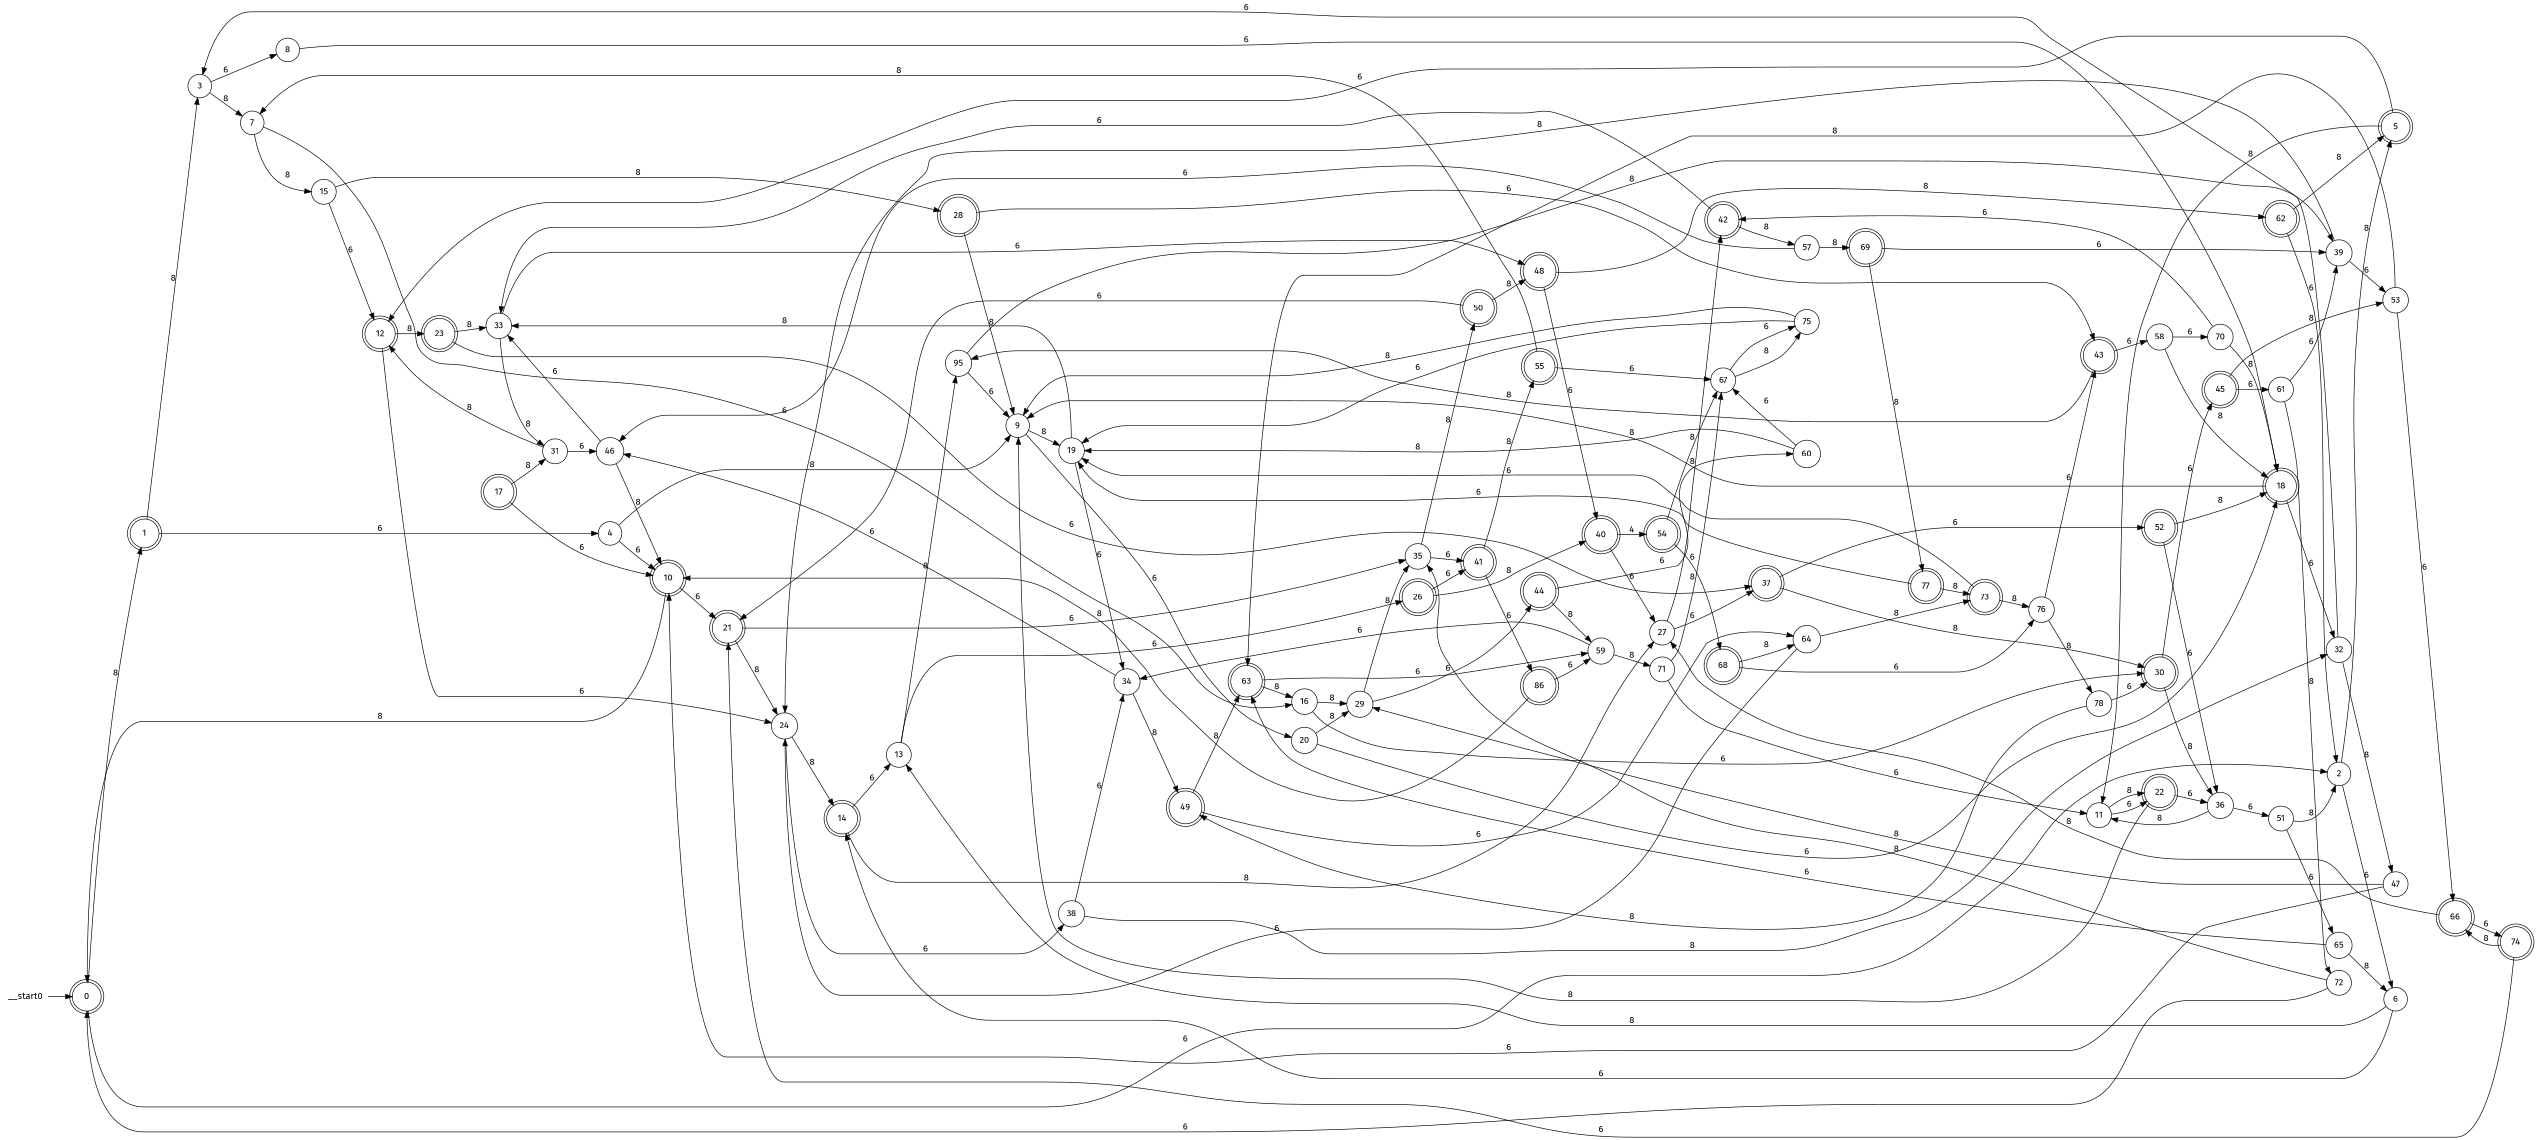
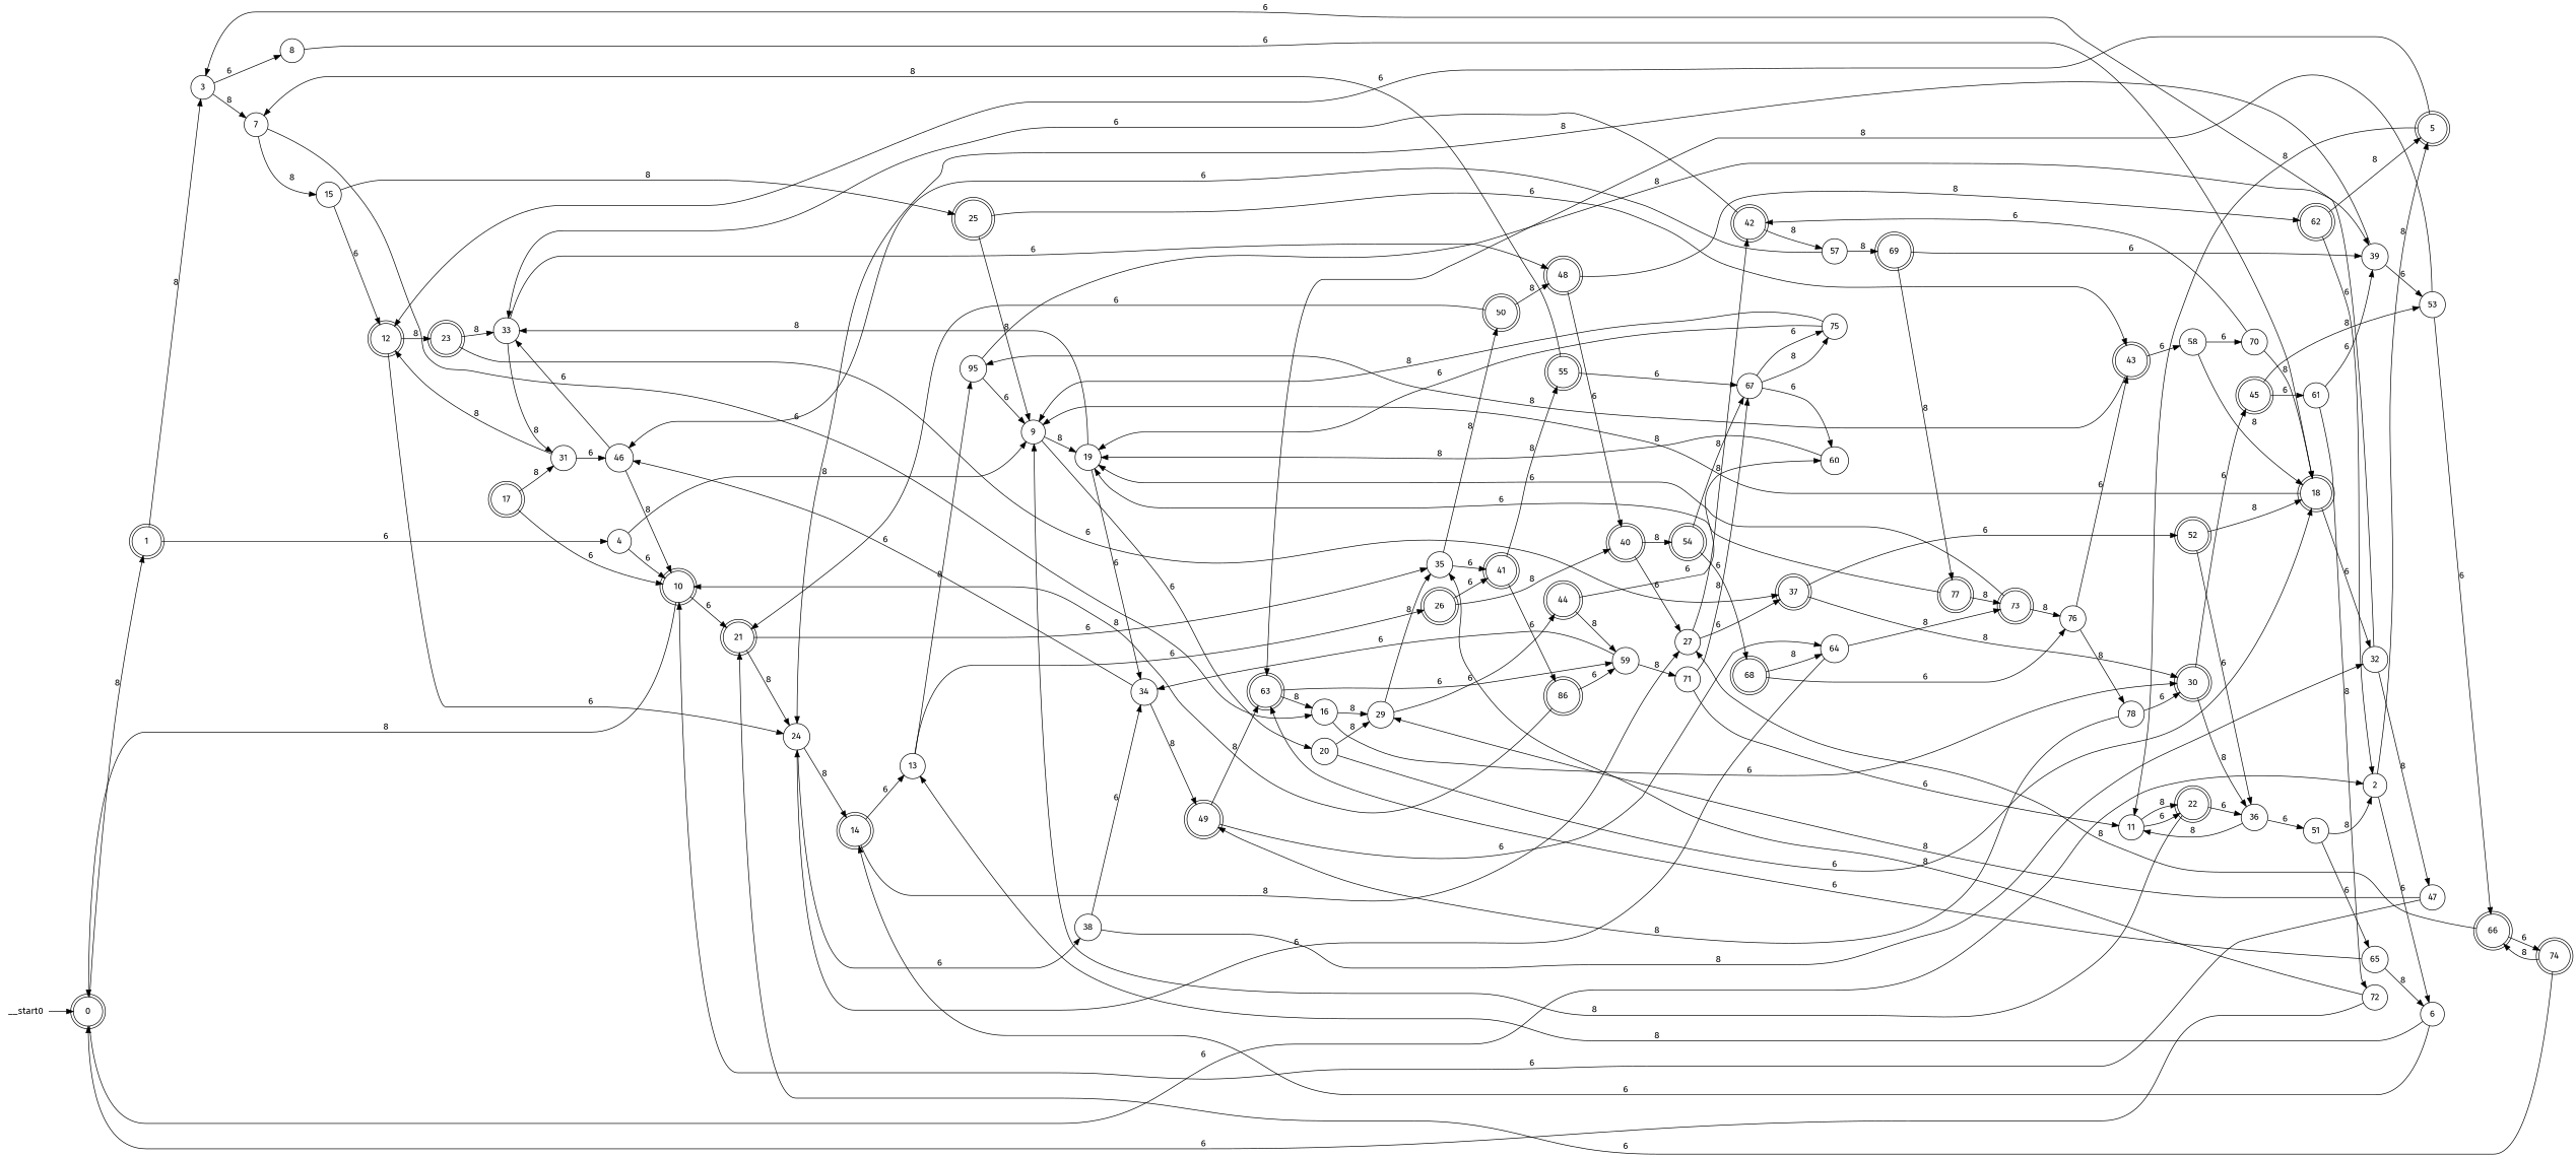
  digraph {
    fontname="Fira Sans"
    rankdir=LR
    node [fontname="Fira Sans" shape=circle]
    edge [fontname="Fira Sans"]
    n1 [label=0 shape=doublecircle]
    n2 [label=1 shape=doublecircle]
    n3 [label=2]
    n4 [label=3]
    n5 [label=4]
    n6 [label=5 shape=doublecircle]
    n7 [label=6]
    n8 [label=7]
    n9 [label=8]
    n10 [label=9]
    n11 [label=10 shape=doublecircle]
    n12 [label=11]
    n13 [label=12 shape=doublecircle]
    n14 [label=13]
    n15 [label=14 shape=doublecircle]
    n16 [label=15]
    n17 [label=16]
    n18 [label=18 shape=doublecircle]
    n19 [label=19]
    n20 [label=20]
    n21 [label=21 shape=doublecircle]
    n22 [label=22 shape=doublecircle]
    n23 [label=23 shape=doublecircle]
    n24 [label=24]
    n25 [label=95]
    n26 [label=26 shape=doublecircle]
    n27 [label=27]
-   n28 [label=28 shape=doublecircle]
+   n28 [label=25 shape=doublecircle]
    n29 [label=29]
    n30 [label=30 shape=doublecircle]
    n31 [label=17 shape=doublecircle]
    n32 [label=31]
    n33 [label=32]
    n34 [label=33]
    n35 [label=34]
    n36 [label=35]
    n37 [label=36]
    n38 [label=37 shape=doublecircle]
    n39 [label=38]
    n40 [label=39]
    n41 [label=40 shape=doublecircle]
    n42 [label=41 shape=doublecircle]
    n43 [label=42 shape=doublecircle]
    n44 [label=43 shape=doublecircle]
    n45 [label=44 shape=doublecircle]
    n46 [label=45 shape=doublecircle]
    n47 [label=46]
    n48 [label=47]
    n49 [label=48 shape=doublecircle]
    n50 [label=49 shape=doublecircle]
    n51 [label=50 shape=doublecircle]
    n52 [label=51]
    n53 [label=52 shape=doublecircle]
    n54 [label=53]
    n55 [label=54 shape=doublecircle]
    n56 [label=55 shape=doublecircle]
    n57 [label=86 shape=doublecircle]
    n58 [label=57]
    n59 [label=58]
    n60 [label=59]
    n61 [label=60]
    n62 [label=61]
    n63 [label=62 shape=doublecircle]
    n64 [label=63 shape=doublecircle]
    n65 [label=64]
    n66 [label=65]
    n67 [label=66 shape=doublecircle]
    n68 [label=67]
    n69 [label=68 shape=doublecircle]
    n70 [label=69 shape=doublecircle]
    n71 [label=70]
    n72 [label=71]
    n73 [label=72]
    n74 [label=73 shape=doublecircle]
    n75 [label=74 shape=doublecircle]
    n76 [label=75]
    n77 [label=76]
    n78 [label=77 shape=doublecircle]
    n79 [label=78]
    __start0 [height=0 shape=none width=0]
    n1 -> n2 [label=8]
    n1 -> n3 [label=6]
    n2 -> n4 [label=8]
    n2 -> n5 [label=6]
    n3 -> n6 [label=8]
    n3 -> n7 [label=6]
    n4 -> n8 [label=8]
    n4 -> n9 [label=6]
    n5 -> n10 [label=8]
    n5 -> n11 [label=6]
    n6 -> n12 [label=8]
    n6 -> n13 [label=6]
    n7 -> n14 [label=8]
    n7 -> n15 [label=6]
    n8 -> n16 [label=8]
    n8 -> n17 [label=6]
    n9 -> n18 [label=6]
    n10 -> n19 [label=8]
    n10 -> n20 [label=6]
    n11 -> n1 [label=8]
    n11 -> n21 [label=6]
    n12 -> n22 [label=8]
    n12 -> n22 [label=6]
    n13 -> n23 [label=8]
    n13 -> n24 [label=6]
    n14 -> n25 [label=8]
    n14 -> n26 [label=6]
    n15 -> n14 [label=6]
    n15 -> n27 [label=8]
    n16 -> n13 [label=6]
    n16 -> n28 [label=8]
    n17 -> n29 [label=8]
    n17 -> n30 [label=6]
    n18 -> n10 [label=8]
    n18 -> n33 [label=6]
    n19 -> n34 [label=8]
    n19 -> n35 [label=6]
    n20 -> n18 [label=6]
    n20 -> n29 [label=8]
    n21 -> n24 [label=8]
    n21 -> n36 [label=6]
    n22 -> n10 [label=8]
    n22 -> n37 [label=6]
    n23 -> n34 [label=8]
    n23 -> n38 [label=6]
    n24 -> n15 [label=8]
    n24 -> n39 [label=6]
    n25 -> n10 [label=6]
    n25 -> n40 [label=8]
    n26 -> n41 [label=8]
    n26 -> n42 [label=6]
    n27 -> n38 [label=6]
    n27 -> n43 [label=8]
    n28 -> n10 [label=8]
    n28 -> n44 [label=6]
    n29 -> n36 [label=8]
    n29 -> n45 [label=6]
    n30 -> n37 [label=8]
    n30 -> n46 [label=6]
    n31 -> n11 [label=6]
    n31 -> n32 [label=8]
    n32 -> n13 [label=8]
    n32 -> n47 [label=6]
    n33 -> n4 [label=6]
    n33 -> n48 [label=8]
    n34 -> n32 [label=8]
    n34 -> n49 [label=6]
    n35 -> n47 [label=6]
    n35 -> n50 [label=8]
    n36 -> n42 [label=6]
    n36 -> n51 [label=8]
    n37 -> n12 [label=8]
    n37 -> n52 [label=6]
    n38 -> n30 [label=8]
    n38 -> n53 [label=6]
    n39 -> n33 [label=8]
    n39 -> n35 [label=6]
    n40 -> n24 [label=8]
    n40 -> n54 [label=6]
    n41 -> n27 [label=6]
-   n41 -> n55 [label=4]
+   n41 -> n55 [label=8]
    n42 -> n56 [label=8]
    n42 -> n57 [label=6]
    n43 -> n34 [label=6]
    n43 -> n58 [label=8]
    n44 -> n25 [label=8]
    n44 -> n59 [label=6]
    n45 -> n60 [label=8]
    n45 -> n61 [label=6]
    n46 -> n54 [label=8]
    n46 -> n62 [label=6]
    n47 -> n11 [label=8]
    n47 -> n34 [label=6]
    n48 -> n11 [label=6]
    n48 -> n29 [label=8]
    n49 -> n41 [label=6]
    n49 -> n63 [label=8]
    n50 -> n64 [label=8]
    n50 -> n65 [label=6]
    n51 -> n21 [label=6]
    n51 -> n49 [label=8]
    n52 -> n3 [label=8]
    n52 -> n66 [label=6]
    n53 -> n18 [label=8]
    n53 -> n37 [label=6]
    n54 -> n64 [label=8]
    n54 -> n67 [label=6]
    n55 -> n68 [label=8]
    n55 -> n69 [label=6]
    n56 -> n8 [label=8]
    n56 -> n68 [label=6]
    n57 -> n11 [label=8]
    n57 -> n60 [label=6]
    n58 -> n47 [label=6]
    n58 -> n70 [label=8]
    n59 -> n18 [label=8]
    n59 -> n71 [label=6]
    n60 -> n35 [label=6]
    n60 -> n72 [label=8]
    n61 -> n19 [label=8]
-   n61 -> n68 [label=6]
+   n68 -> n61 [label=6]
    n62 -> n40 [label=6]
    n62 -> n73 [label=8]
    n63 -> n3 [label=6]
    n63 -> n6 [label=8]
    n64 -> n17 [label=8]
    n64 -> n60 [label=6]
    n65 -> n24 [label=6]
    n65 -> n74 [label=8]
    n66 -> n7 [label=8]
    n66 -> n64 [label=6]
    n67 -> n27 [label=8]
    n67 -> n75 [label=6]
    n68 -> n76 [label=8]
    n68 -> n76 [label=6]
    n69 -> n65 [label=8]
    n69 -> n77 [label=6]
    n70 -> n40 [label=6]
    n70 -> n78 [label=8]
    n71 -> n18 [label=8]
    n71 -> n43 [label=6]
    n72 -> n12 [label=6]
    n72 -> n68 [label=8]
    n73 -> n1 [label=6]
    n73 -> n36 [label=8]
    n74 -> n19 [label=6]
    n74 -> n77 [label=8]
    n75 -> n21 [label=6]
    n75 -> n67 [label=8]
    n76 -> n10 [label=8]
    n76 -> n19 [label=6]
    n77 -> n44 [label=6]
    n77 -> n79 [label=8]
    n78 -> n19 [label=6]
    n78 -> n74 [label=8]
    n79 -> n30 [label=6]
    n79 -> n50 [label=8]
    __start0 -> n1
  }
